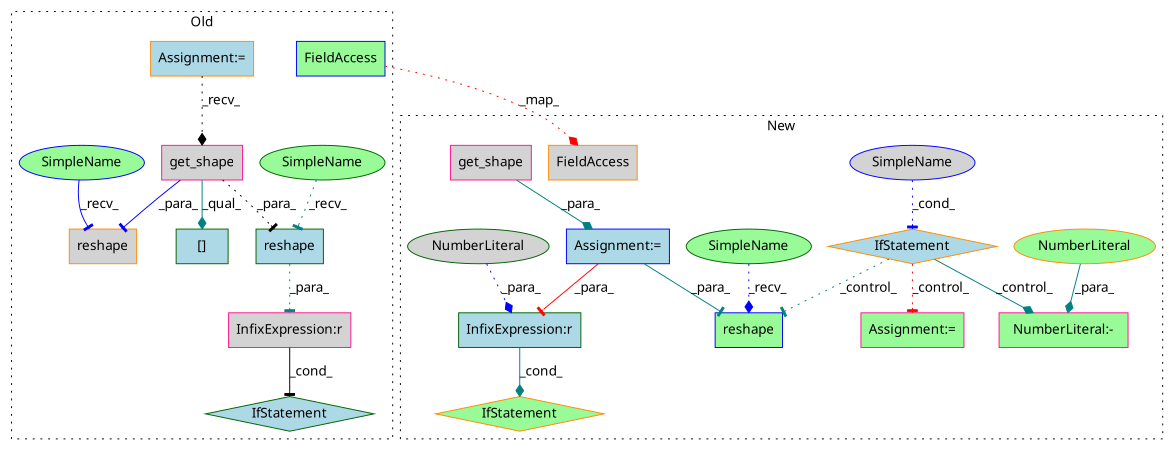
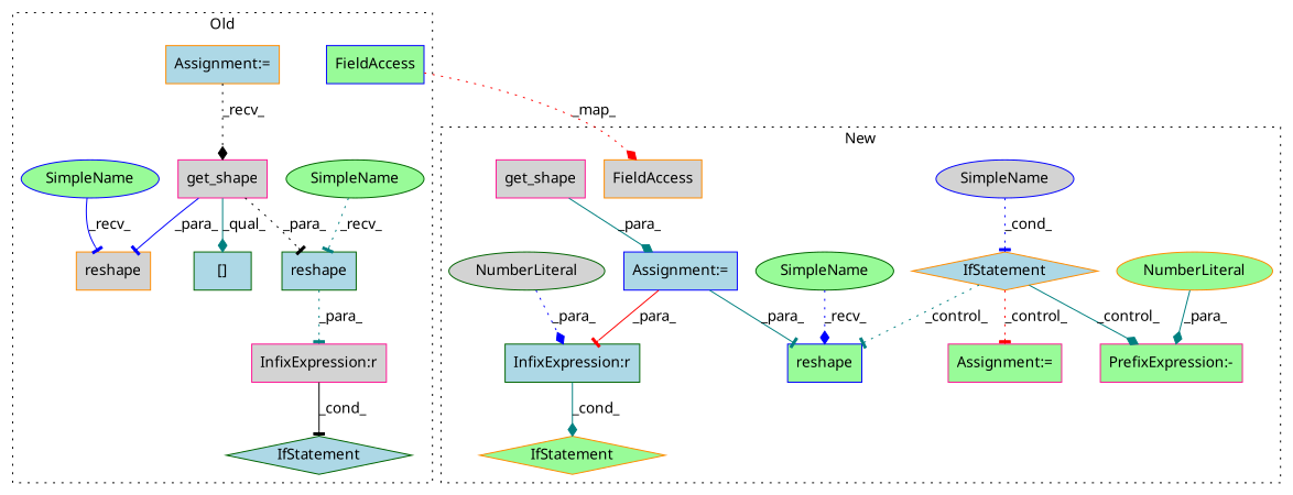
  digraph {
    fontname="Noto Sans"
    node [a=32 l=1 shape=box style=filled fillcolor=palegreen color=darkgreen fontname="Noto Sans"]
    edge [color=teal style=solid arrowhead=tee fontname="Noto Sans"]
    n1 [l=11 label=get_shape s=1697 fillcolor=lightgrey color=deeppink]
    n2 [l="8,1" label=reshape s="1749,1794" fillcolor=lightgrey color=darkorange]
    n3 [a=25 l=3 label=IfStatement s=2638 shape=diamond fillcolor=lightblue]
    n4 [l="8,1" label=reshape s="1859,1902" fillcolor=lightblue]
    n5 [a=22 l=13 label=FieldAccess s=2473 color=blue]
    n6 [a=2 l="25,1" label="[]" s="1684,1710" fillcolor=lightblue]
    n7 [a=27 l=4 label="InfixExpression:r" s=2629 fillcolor=lightgrey color=deeppink]
    n8 [a=7 l=12 label="Assignment:=" s=1521 fillcolor=lightblue color=darkorange]
    n9 [a=42 l=10 label=SimpleName s=1848 shape=ellipse]
    n10 [a=42 l=10 label=SimpleName s=1738 shape=ellipse color=blue]
    n11 [l="8,1" label=reshape s="2725,2760" color=blue]
    n12 [a=7 label="Assignment:=" s=2336 fillcolor=lightblue color=blue]
    n13 [a=42 label=SimpleName shape=ellipse fillcolor=lightgrey color=blue l=""]
-   n14 [a=38 label="NumberLiteral:-" s=2810 color=deeppink]
+   n14 [a=38 label="PrefixExpression:-" s=2810 color=deeppink]
    n15 [a=25 l="4,2" label=IfStatement s="2526,2575" shape=diamond color=darkorange]
    n16 [a=22 l=13 label=FieldAccess s=2270 fillcolor=lightgrey color=darkorange]
    n17 [a=25 l="4,2" label=IfStatement s="2667,2689" shape=diamond fillcolor=lightblue color=darkorange]
    n18 [a=34 label=NumberLiteral s=2811 shape=ellipse color=darkorange]
    n19 [l=11 label=get_shape s=2344 fillcolor=lightgrey color=deeppink]
    n20 [a=27 l=4 label="InfixExpression:r" s=2570 fillcolor=lightblue]
    n21 [a=34 label=NumberLiteral s=2574 shape=ellipse fillcolor=lightgrey]
    n22 [a=7 label="Assignment:=" s=2932 color=deeppink]
    n23 [a=42 l=10 label=SimpleName s=2714 shape=ellipse]
    subgraph cluster_1 {
      label=Old
      style=dotted
      n1
      n2
      n3
      n4
      n5
      n6
      n7
      n8
      n9
      n10
    }
    subgraph cluster_2 {
      label=New
      style=dotted
      n11
      n12
      n13
      n14
      n15
      n16
      n17
      n18
      n19
      n20
      n21
      n22
      n23
    }
    n1 -> n2 [label=_para_ color=blue]
    n1 -> n4 [label=_para_ color=black style=dotted]
    n1 -> n6 [label=_qual_ arrowhead=diamond]
    n4 -> n7 [label=_para_ style=dotted]
    n5 -> n16 [label=_map_ color=red style=dotted arrowhead=diamond]
    n7 -> n3 [label=_cond_ color=black]
    n8 -> n1 [label=_recv_ color=black style=dotted arrowhead=diamond]
    n9 -> n4 [label=_recv_ style=dotted]
    n10 -> n2 [label=_recv_ color=blue]
    n12 -> n11 [label=_para_]
    n12 -> n20 [label=_para_ color=red]
    n13 -> n17 [label=_cond_ color=blue style=dotted]
    n17 -> n11 [label=_control_ style=dotted]
    n17 -> n14 [label=_control_ arrowhead=diamond]
    n17 -> n22 [label=_control_ color=red style=dotted]
    n18 -> n14 [label=_para_ arrowhead=diamond]
    n19 -> n12 [label=_para_ arrowhead=diamond]
    n20 -> n15 [label=_cond_ arrowhead=diamond]
    n21 -> n20 [label=_para_ color=blue style=dotted arrowhead=diamond]
    n23 -> n11 [label=_recv_ color=blue style=dotted arrowhead=diamond]
  }
